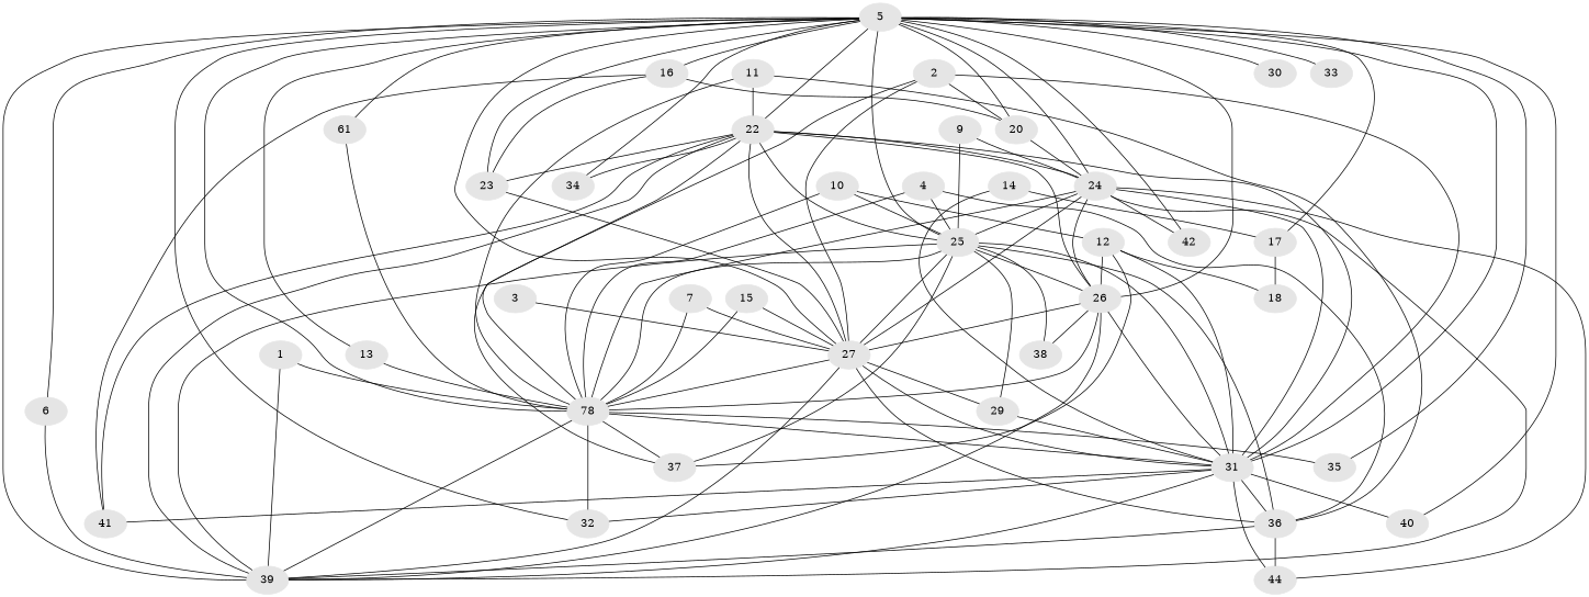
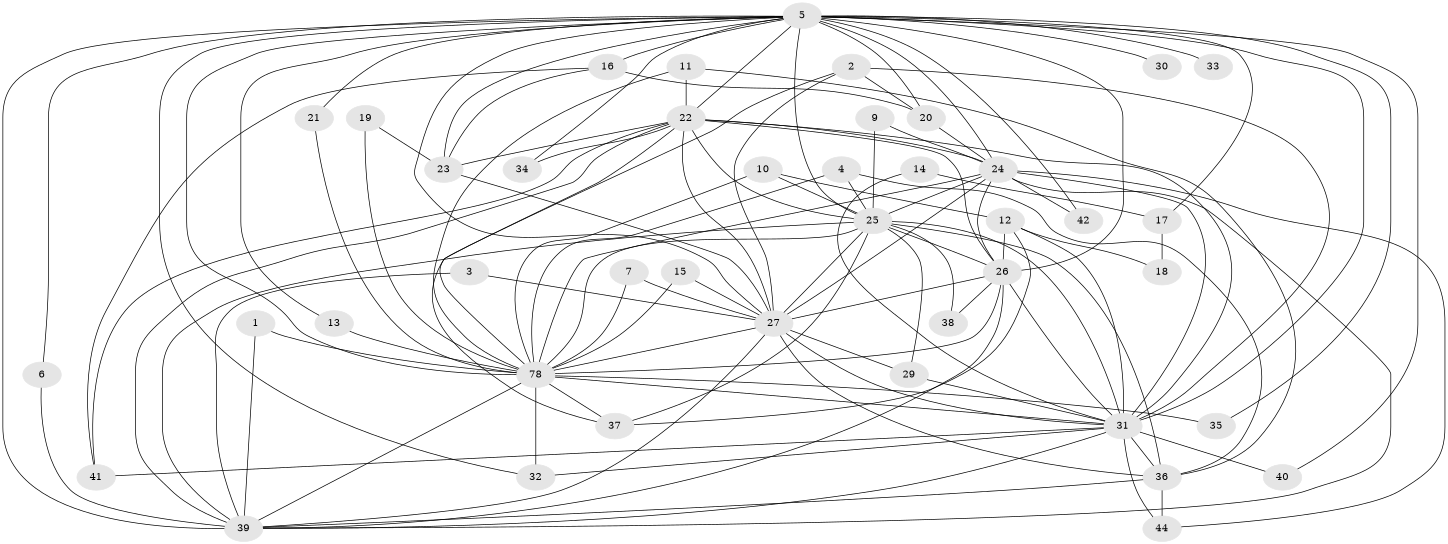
  graph {
    node [color=gray90 style=filled]
    edge [weight=1.0]
    n1 [label=78]
    1
    39
    31
    37
    32
    35
    2
    20
    27
    24
    26
    38
    36
    40
    41
    n17 [label=44]
    3
    29
    4
    25
    5
    6
    13
    16
    17
-   21 [label=61]
+   21
    22
    23
    30
    33
    34
    42
    18
    7
    9
    10
    12
    11
    14
    15
+   19
    n1 -- 39
    n1 -- 31
    n1 -- 37
    n1 -- 32
    n1 -- 35
    1 -- n1
    1 -- 39
    31 -- 39
    31 -- 32
    31 -- 36 [weight=2.0]
    31 -- 40
    31 -- 41
    31 -- n17
    2 -- 31
    2 -- 37
    2 -- 20
    2 -- 27
    20 -- 24
    27 -- n1
    27 -- 39 [weight=2.0]
    27 -- 31 [weight=2.0]
    27 -- 36
    27 -- 29
    24 -- n1 [weight=2.0]
    24 -- 39 [weight=2.0]
    24 -- 31
    24 -- 27
    24 -- 26
    24 -- n17
    24 -- 25
    24 -- 42
    26 -- n1
    26 -- 39
    26 -- 31
    26 -- 27 [weight=2.0]
    26 -- 38
    36 -- 39
    36 -- n17
+   3 -- 39
    3 -- 27
    29 -- 31
    4 -- n1 [weight=2.0]
    4 -- 36
    4 -- 25
    25 -- n1
    25 -- 39
    25 -- 31
    25 -- 37
    25 -- 27
    25 -- 26
    25 -- 38
    25 -- 36
    25 -- 29 [weight=2.0]
    5 -- n1 [weight=2.0]
    5 -- 39 [weight=3.0]
    5 -- 31 [weight=3.0]
    5 -- 32
    5 -- 35
    5 -- 20
    5 -- 27 [weight=2.0]
    5 -- 24 [weight=2.0]
    5 -- 26 [weight=4.0]
    5 -- 40
    5 -- 25 [weight=2.0]
    5 -- 6
    5 -- 13
    5 -- 16 [weight=2.0]
    5 -- 17 [weight=2.0]
    5 -- 21
    5 -- 22 [weight=3.0]
    5 -- 23 [weight=3.0]
    5 -- 30 [weight=2.0]
    5 -- 33
    5 -- 34
    5 -- 42 [weight=3.0]
    6 -- 39
    13 -- n1
    16 -- 20
    16 -- 41
    16 -- 23
    17 -- 18
    21 -- n1
    22 -- n1
    22 -- 39 [weight=2.0]
    22 -- 31 [weight=3.0]
    22 -- 27
    22 -- 24
    22 -- 26
    22 -- 41
    22 -- 25
    22 -- 23
    22 -- 34
    23 -- 27
    7 -- n1
    7 -- 27
    9 -- 24
    9 -- 25
    10 -- n1
    10 -- 25
    10 -- 12
    12 -- 31
    12 -- 37
    12 -- 26
    12 -- 18
    11 -- n1
    11 -- 36
    11 -- 22
    14 -- 31 [weight=2.0]
    14 -- 17
    15 -- n1
    15 -- 27
+   19 -- n1 [weight=2.0]
+   19 -- 23
  }
